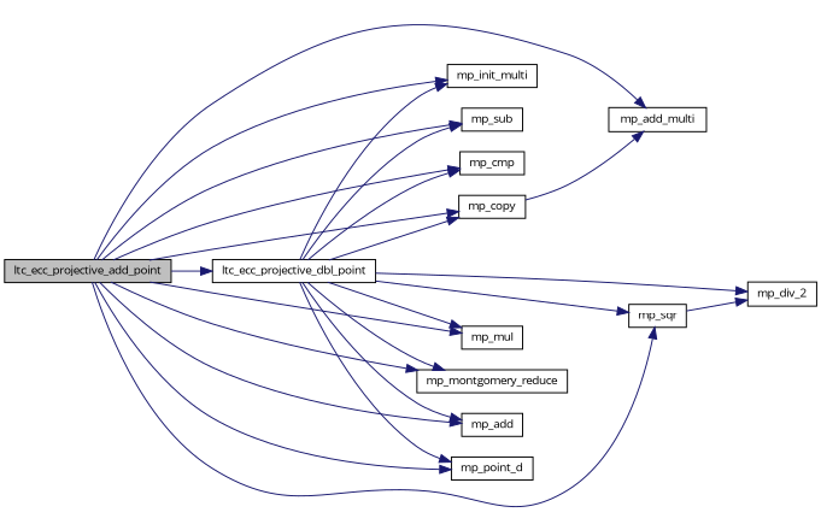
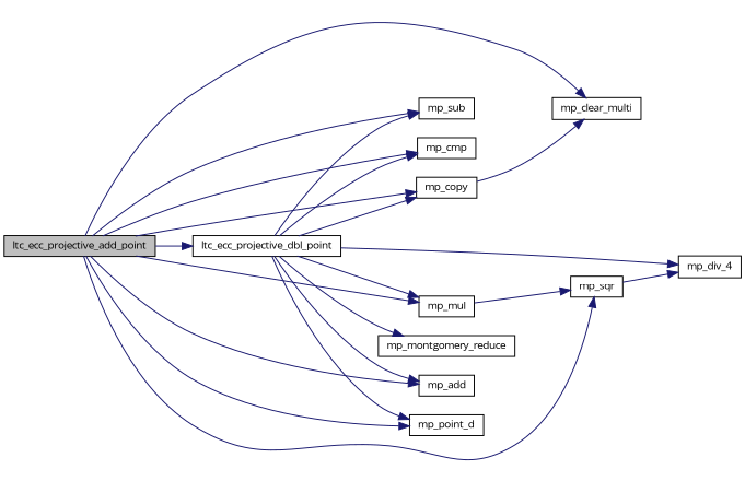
  digraph {
    fontname="Open Sans"
    rankdir=LR
    node [color=black fillcolor=white fontname="Open Sans" fontsize=10 shape=record style=filled]
    edge [color=midnightblue fontname="Open Sans" fontsize=10 labelfontname=Helvetica labelfontsize=10 style=solid]
    n1 [fillcolor=grey75 fontcolor=black height=0.2 label=ltc_ecc_projective_add_point width=0.4]
-   n2 [height=0.2 label=mp_init_multi width=0.4]
    n3 [height=0.2 label=mp_sub width=0.4]
    n4 [height=0.2 label=mp_cmp width=0.4]
-   n5 [height=0.2 label=mp_add_multi width=0.4]
+   n5 [height=0.2 label=mp_clear_multi width=0.4]
    n6 [height=0.2 label=ltc_ecc_projective_dbl_point width=0.4]
    n7 [height=0.2 label=mp_copy width=0.4]
    n8 [height=0.2 label=mp_sqr width=0.4]
    n9 [height=0.2 label=mp_montgomery_reduce width=0.4]
    n10 [height=0.2 label=mp_mul width=0.4]
    n11 [height=0.2 label=mp_add width=0.4]
    n12 [height=0.2 label=mp_point_d width=0.4]
-   n13 [height=0.2 label=mp_div_2 width=0.4]
-   n1 -> n2
+   n13 [height=0.2 label=mp_div_4 width=0.4]
    n1 -> n3
    n1 -> n4
    n1 -> n5
    n1 -> n6
    n1 -> n7
    n1 -> n8
-   n1 -> n9
    n1 -> n10
    n1 -> n11
    n1 -> n12
-   n6 -> n2
    n6 -> n3
    n6 -> n4
    n6 -> n7
-   n6 -> n8
+   n10 -> n8
    n6 -> n9
    n6 -> n10
    n6 -> n11
    n6 -> n12
    n6 -> n13
    n7 -> n5
    n8 -> n13
  }
